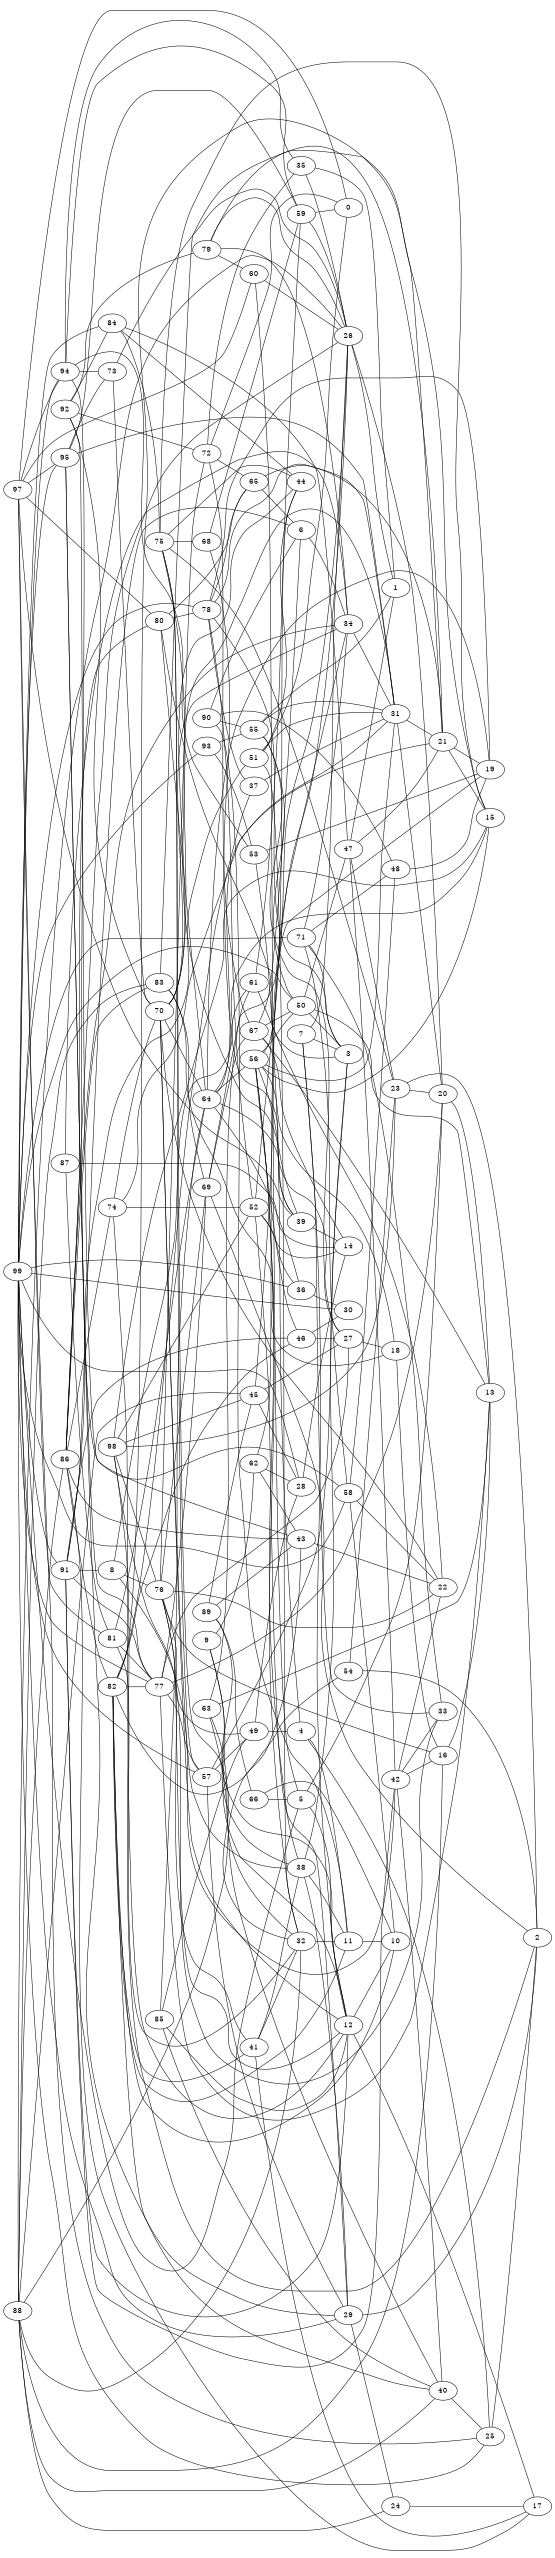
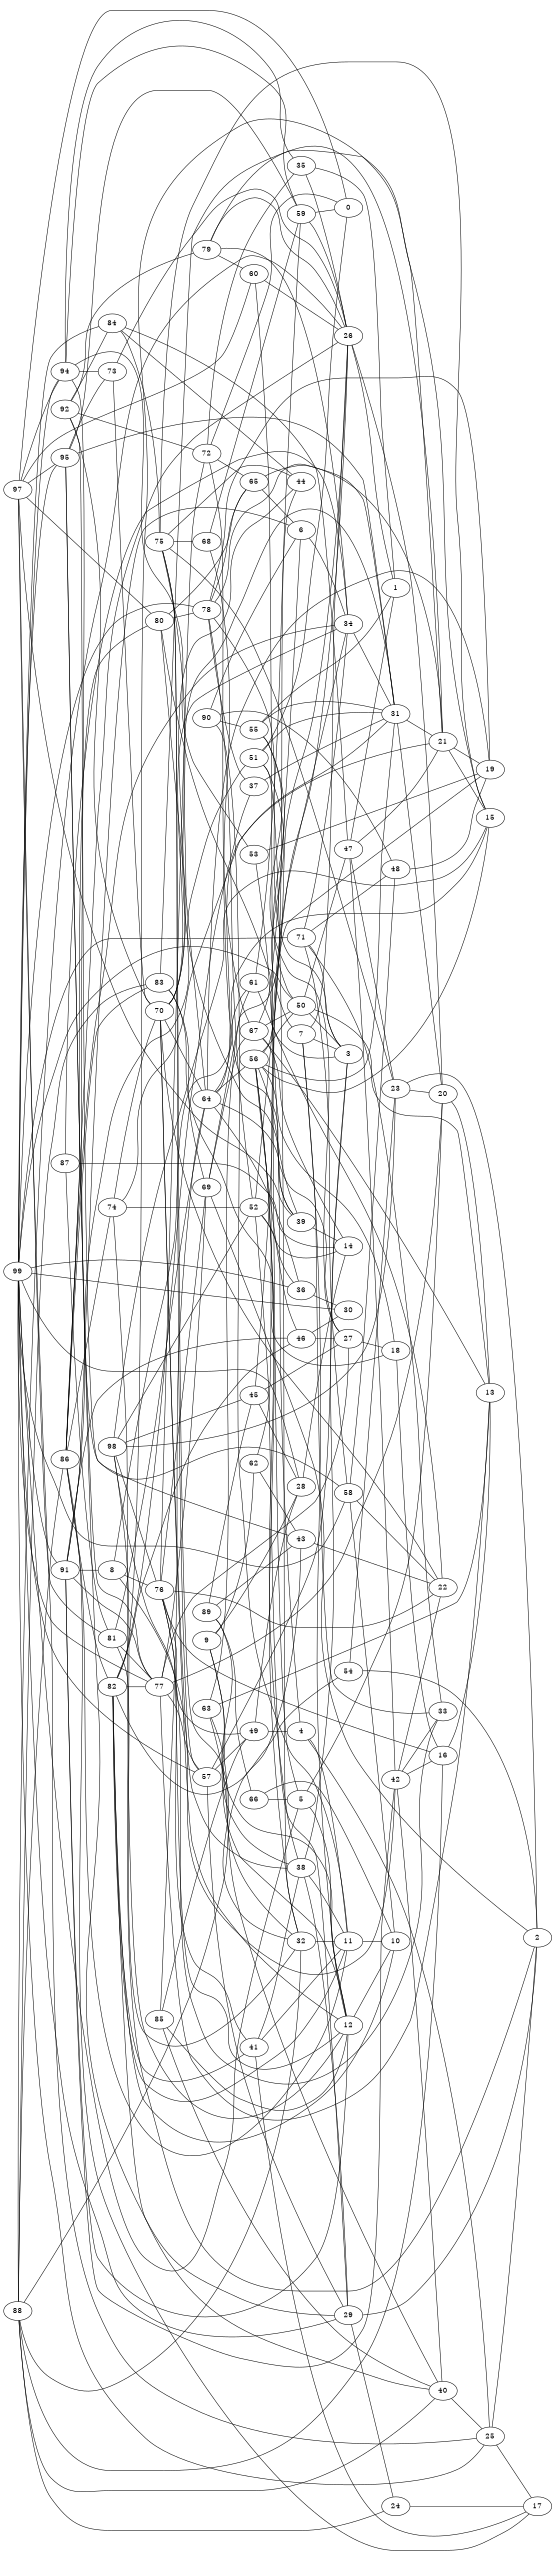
  digraph {
    rankdir=LR
    edge [color=black dir=none]
    75
    68
    39
    15
    23
    57
    44
    32
    59
    67
    14
    2
    20
    29
    3
    49
    11
    92
    84
    79
    70
    72
    58
    47
    34
    26
    60
    64
    31
    12
    38
    22
    35
    0
    65
    27
    10
    48
-   93
    53
    55
    4
    19
    50
    1
    25
    94
    43
    73
    21
    36
    56
    61
    30
    46
    18
    87
    81
    77
    51
    13
    99
    5
    28
    78
    71
    91
    95
    69
    24
    52
    37
    33
    42
    6
    8
    17
    74
    40
    16
    76
    63
    9
    62
    7
    80
    45
    86
    82
    83
    97
    41
    89
    66
    98
    54
    90
    85
    88
    subgraph sub_1 {
      75
      68
      39
      15
      23
      57
      44
      32
      59
      67
      14
      2
      20
      29
      3
      49
      11
      92
      84
      79
      70
      72
      58
      47
      34
      26
      60
      64
      31
      12
      38
      22
      35
      0
      65
      27
      10
      48
-     93
      53
      55
      4
      19
      50
      1
      25
      94
      43
      73
      21
      36
      56
      61
      30
      46
      18
      87
      81
      77
      51
      13
      99
      5
      28
      78
      71
      91
      95
      69
      24
      52
      37
      33
      42
      6
      8
      17
      74
      40
      16
      76
      63
      9
      62
      7
      80
      45
      86
      82
      83
      97
      41
      89
      66
      98
      54
      90
      85
      88
    }
    75 -> 68
    75 -> 39
    75 -> 15
    75 -> 23
    75 -> 57
    75 -> 44
    75 -> 32
    68 -> 59
    68 -> 67
    39 -> 14
    23 -> 2
    23 -> 20
    57 -> 29
    57 -> 3
    57 -> 49
    32 -> 11
    59 -> 26
    59 -> 0
    67 -> 14
    67 -> 50
    67 -> 13
    67 -> 6
    20 -> 13
    29 -> 2
    29 -> 24
    49 -> 4
    49 -> 28
    11 -> 10
    92 -> 84
    92 -> 79
    92 -> 70
    92 -> 72
    92 -> 58
    84 -> 75
    84 -> 44
    84 -> 47
    79 -> 15
    79 -> 34
    79 -> 26
    79 -> 60
    70 -> 44
    70 -> 34
    70 -> 64
    70 -> 31
    70 -> 12
    70 -> 38
    70 -> 22
    72 -> 35
    72 -> 0
    72 -> 65
    72 -> 27
    58 -> 22
    58 -> 10
    58 -> 48
    47 -> 23
    47 -> 1
    47 -> 21
    47 -> 42
    34 -> 31
    26 -> 20
    26 -> 1
    60 -> 26
    60 -> 5
    64 -> 39
    64 -> 19
    64 -> 21
    64 -> 36
    64 -> 56
    64 -> 61
    31 -> 20
    31 -> 21
    12 -> 10
    38 -> 29
    38 -> 3
    38 -> 11
    35 -> 26
    35 -> 1
    65 -> 31
    65 -> 6
    27 -> 18
    48 -> 19
-   93 -> 53
-   93 -> 55
    53 -> 4
    53 -> 19
    55 -> 31
    55 -> 27
    55 -> 50
    55 -> 1
    4 -> 11
    4 -> 25
    50 -> 3
    50 -> 47
    50 -> 13
    25 -> 2
-   12 -> 17
+   25 -> 17
    94 -> 59
    94 -> 35
    94 -> 53
    94 -> 43
    94 -> 73
    43 -> 22
    73 -> 70
    73 -> 26
    21 -> 15
    21 -> 19
    36 -> 30
    56 -> 39
    56 -> 15
    56 -> 44
    56 -> 32
    56 -> 31
    56 -> 38
    56 -> 50
    56 -> 46
    56 -> 18
    61 -> 59
    61 -> 22
    46 -> 27
    46 -> 30
    18 -> 16
    87 -> 14
    87 -> 34
    87 -> 81
    81 -> 32
    81 -> 64
    81 -> 77
    77 -> 57
    77 -> 20
    77 -> 27
    77 -> 13
    77 -> 69
-   51 -> 44
+   51 -> 7
    51 -> 32
    51 -> 31
    51 -> 0
    99 -> 57
    99 -> 29
    99 -> 84
    99 -> 58
-   99 -> 93
    99 -> 50
    99 -> 25
    99 -> 94
    99 -> 36
    99 -> 30
    99 -> 77
    99 -> 5
    99 -> 28
    99 -> 78
    99 -> 71
    99 -> 91
    99 -> 95
    5 -> 20
    5 -> 12
    28 -> 14
    78 -> 3
    78 -> 65
    78 -> 19
    78 -> 21
    78 -> 52
    78 -> 37
    71 -> 3
    71 -> 58
    71 -> 34
    71 -> 48
    71 -> 33
    91 -> 12
    91 -> 46
    91 -> 77
    91 -> 51
    91 -> 42
    91 -> 6
    91 -> 8
    95 -> 59
    95 -> 29
    95 -> 31
    95 -> 73
    95 -> 77
    69 -> 67
    69 -> 2
    69 -> 26
    24 -> 17
    52 -> 14
    52 -> 29
    52 -> 34
    52 -> 36
    37 -> 31
    42 -> 22
    42 -> 33
    42 -> 40
    42 -> 16
    6 -> 34
    8 -> 15
    8 -> 42
    8 -> 76
    74 -> 70
    74 -> 31
    74 -> 12
    74 -> 52
    40 -> 25
    16 -> 13
    76 -> 49
    76 -> 72
    76 -> 12
    76 -> 22
    76 -> 69
    76 -> 16
    76 -> 41
    63 -> 32
    63 -> 61
    63 -> 13
    63 -> 40
    9 -> 12
    9 -> 38
    9 -> 62
    62 -> 19
    62 -> 43
-   62 -> 28
+   9 -> 28
    7 -> 3
    7 -> 26
    7 -> 12
    7 -> 33
    80 -> 3
    80 -> 64
    80 -> 65
    80 -> 78
    45 -> 26
    45 -> 27
    45 -> 28
    86 -> 34
    86 -> 26
-   86 -> 43
+   86 -> 11
    86 -> 17
    86 -> 74
    86 -> 80
    86 -> 82
    86 -> 83
    82 -> 11
    82 -> 10
    82 -> 21
    82 -> 46
    82 -> 77
    82 -> 37
    82 -> 40
    82 -> 41
    82 -> 54
    83 -> 21
    83 -> 18
    83 -> 69
    97 -> 39
    97 -> 60
    97 -> 0
    97 -> 25
    97 -> 94
    97 -> 81
    97 -> 95
    97 -> 80
-   41 -> 32
+   41 -> 11
    41 -> 38
    41 -> 17
    89 -> 12
    89 -> 43
    89 -> 45
    89 -> 66
    66 -> 10
    66 -> 5
    98 -> 15
    98 -> 23
    98 -> 2
    98 -> 52
    98 -> 33
    98 -> 76
    98 -> 45
    54 -> 23
    54 -> 2
    90 -> 11
    90 -> 48
    90 -> 55
    90 -> 6
    85 -> 49
    85 -> 64
    85 -> 12
    85 -> 40
    88 -> 32
    88 -> 26
    88 -> 43
    88 -> 24
    88 -> 40
    88 -> 16
-   88 -> 45
    88 -> 86
    88 -> 83
  }
